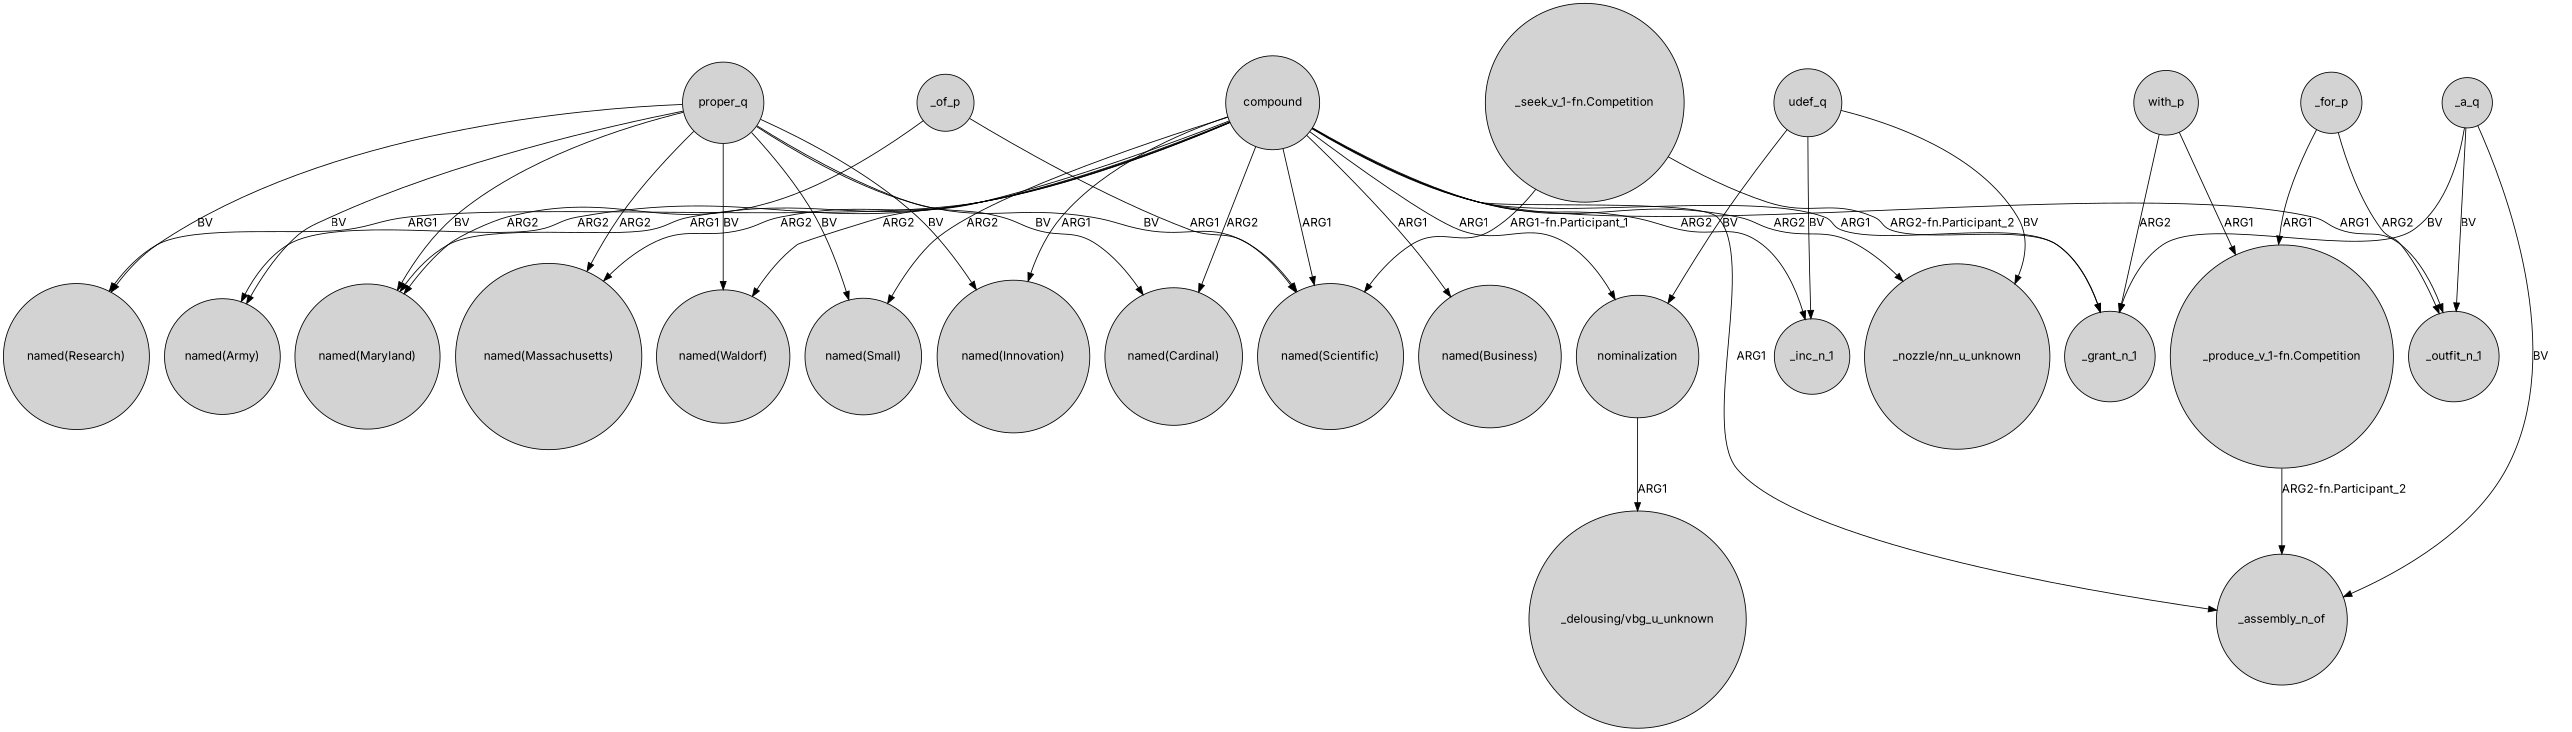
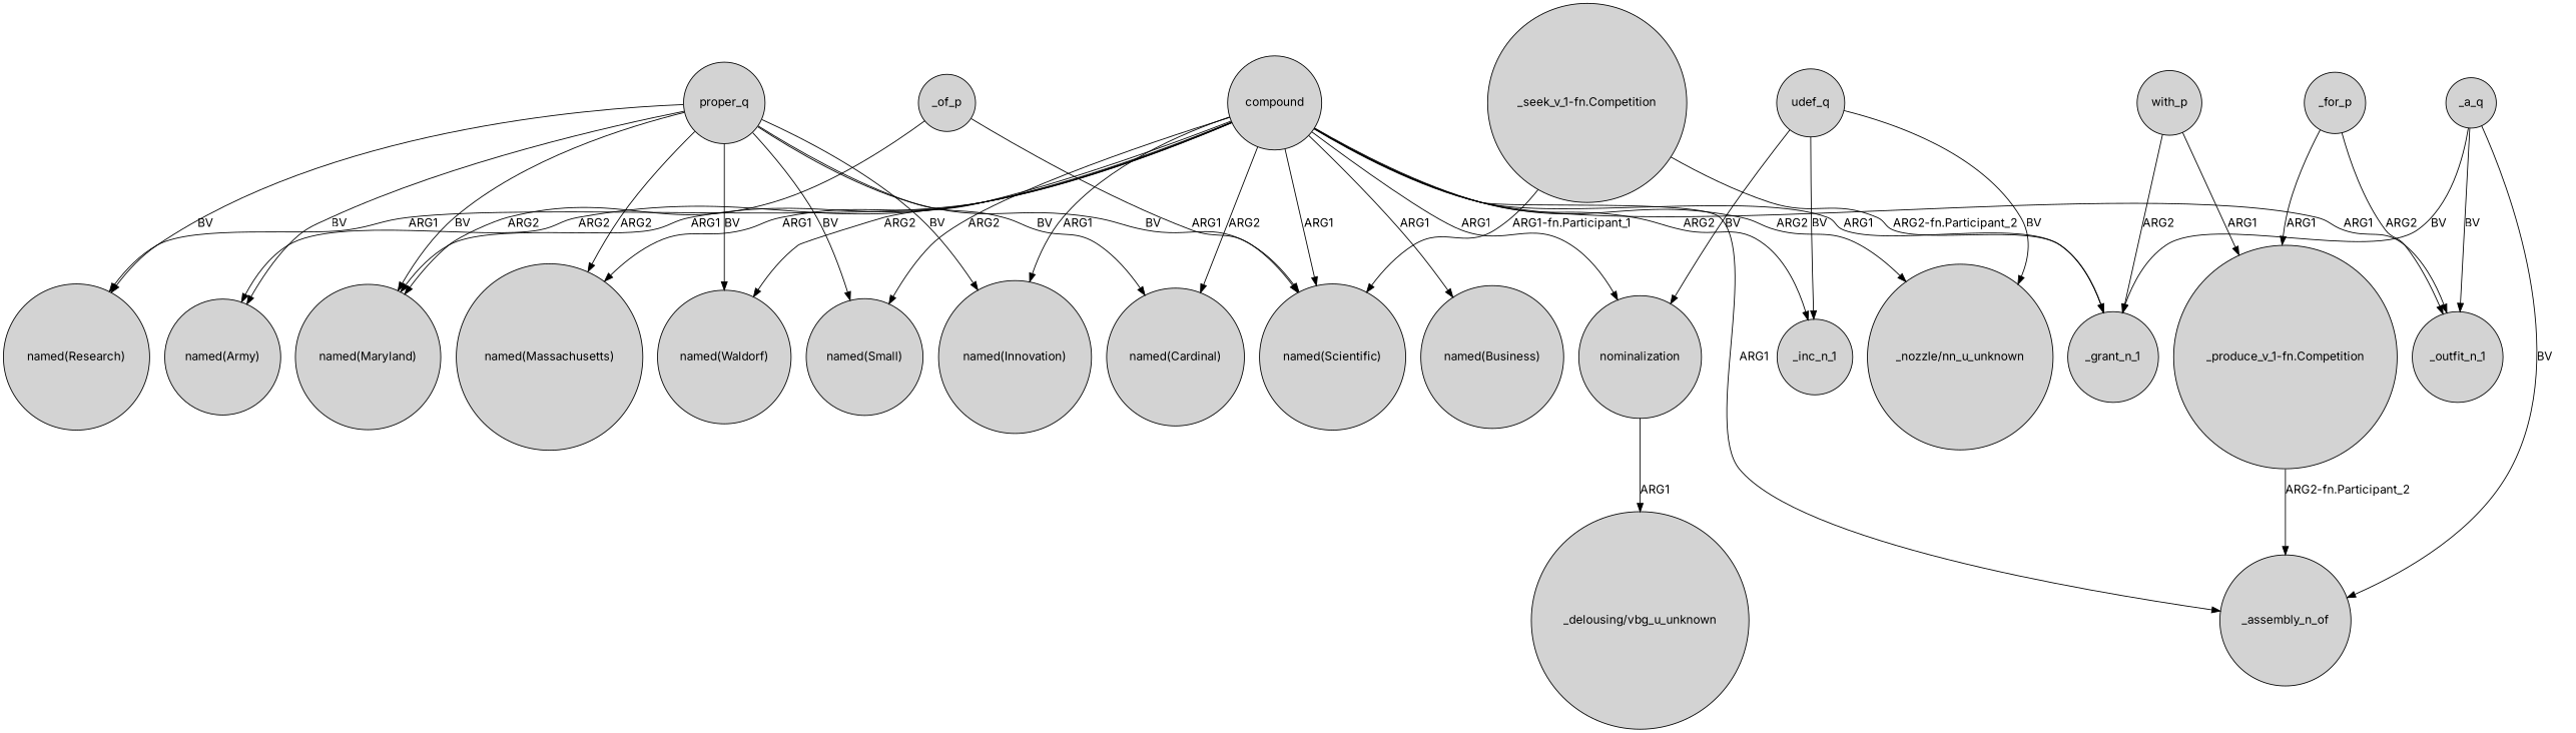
  digraph {
    fontname=Inter
    node [fontname=Inter shape=circle style=filled]
    edge [fontname=Inter]
    proper_q
    "named(Small)"
    "named(Cardinal)"
    "named(Maryland)"
    "named(Scientific)"
    "named(Massachusetts)"
    "named(Army)"
    "named(Innovation)"
    "named(Waldorf)"
    "named(Research)"
    compound
    "named(Business)"
    _grant_n_1
    _outfit_n_1
    nominalization
    _inc_n_1
    _assembly_n_of
    "_nozzle/nn_u_unknown"
    "_delousing/vbg_u_unknown"
    with_p
    "_produce_v_1-fn.Competition"
    _of_p
    _a_q
    "_seek_v_1-fn.Competition"
    udef_q
    _for_p
    proper_q -> "named(Small)" [label=BV]
    proper_q -> "named(Cardinal)" [label=BV]
    proper_q -> "named(Maryland)" [label=BV]
    proper_q -> "named(Scientific)" [label=BV]
    proper_q -> "named(Massachusetts)" [label=ARG2]
    proper_q -> "named(Army)" [label=BV]
    proper_q -> "named(Innovation)" [label=BV]
    proper_q -> "named(Waldorf)" [label=BV]
    proper_q -> "named(Research)" [label=BV]
    compound -> "named(Small)" [label=ARG2]
    compound -> "named(Cardinal)" [label=ARG2]
    compound -> "named(Maryland)" [label=ARG1]
    compound -> "named(Scientific)" [label=ARG1]
-   compound -> "named(Massachusetts)" [label=ARG2]
+   compound -> "named(Massachusetts)" [label=ARG1]
    compound -> "named(Army)" [label=ARG2]
    compound -> "named(Innovation)" [label=ARG1]
    compound -> "named(Waldorf)" [label=ARG2]
    compound -> "named(Research)" [label=ARG1]
    compound -> "named(Business)" [label=ARG1]
    compound -> _grant_n_1 [label=ARG1]
    compound -> _outfit_n_1 [label=ARG1]
    compound -> nominalization [label=ARG1]
    compound -> _inc_n_1 [label=ARG2]
    compound -> _assembly_n_of [label=ARG1]
    compound -> "_nozzle/nn_u_unknown" [label=ARG2]
    nominalization -> "_delousing/vbg_u_unknown" [label=ARG1]
    with_p -> _grant_n_1 [label=ARG2]
    with_p -> "_produce_v_1-fn.Competition" [label=ARG1]
    "_produce_v_1-fn.Competition" -> _assembly_n_of [label="ARG2-fn.Participant_2"]
    _of_p -> "named(Maryland)" [label=ARG2]
    _of_p -> "named(Scientific)" [label=ARG1]
    _a_q -> _grant_n_1 [label=BV]
    _a_q -> _outfit_n_1 [label=BV]
    _a_q -> _assembly_n_of [label=BV]
    "_seek_v_1-fn.Competition" -> "named(Scientific)" [label="ARG1-fn.Participant_1"]
    "_seek_v_1-fn.Competition" -> _grant_n_1 [label="ARG2-fn.Participant_2"]
    udef_q -> nominalization [label=BV]
    udef_q -> _inc_n_1 [label=BV]
    udef_q -> "_nozzle/nn_u_unknown" [label=BV]
    _for_p -> _outfit_n_1 [label=ARG2]
    _for_p -> "_produce_v_1-fn.Competition" [label=ARG1]
  }
